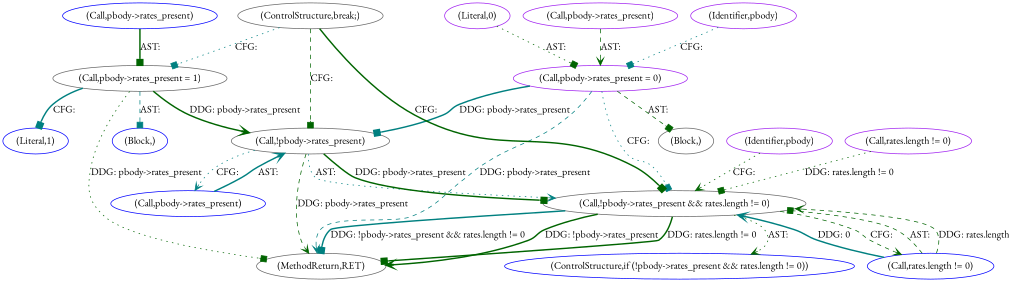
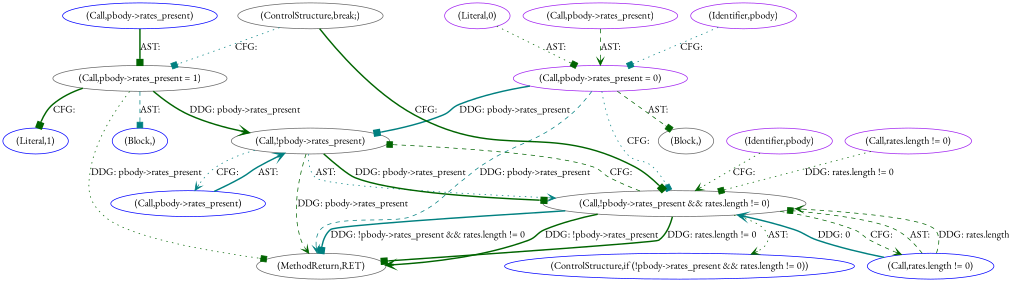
  digraph {
    fontname="EB Garamond"
    node [color=gray40 fontname="EB Garamond"]
    edge [arrowhead=box color=darkgreen fontname="EB Garamond" style=bold]
    n1 [label="(Call,!pbody->rates_present)"]
    n2 [label="(Call,!pbody->rates_present && rates.length != 0)"]
    n3 [label="(MethodReturn,RET)"]
    n4 [color=blue label="(Call,pbody->rates_present)"]
    n5 [color=blue label="(ControlStructure,if (!pbody->rates_present && rates.length != 0))"]
    n6 [color=blue label="(Call,rates.length != 0)"]
    n7 [label="(Call,pbody->rates_present = 1)"]
    n8 [color=blue label="(Literal,1)"]
    n9 [color=blue label="(Block,)"]
    n10 [color=purple label="(Call,pbody->rates_present = 0)"]
    n11 [label="(Block,)"]
    n12 [color=purple label="(Literal,0)"]
    n13 [label="(ControlStructure,break;)"]
    n14 [color=purple label="(Call,rates.length != 0)"]
    n15 [color=purple label="(Identifier,pbody)"]
    n16 [color=purple label="(Call,pbody->rates_present)"]
    n17 [color=purple label="(Identifier,pbody)"]
    n18 [color=blue label="(Call,pbody->rates_present)"]
    n1 -> n2 [arrowhead=vee color=teal label="AST: " style=dotted]
    n1 -> n2 [label="DDG: pbody->rates_present"]
    n1 -> n3 [arrowhead=vee label="DDG: pbody->rates_present" style=dashed]
    n1 -> n4 [arrowhead=vee color=teal label="CFG: " style=dotted]
-   n13 -> n1 [label="CFG: " style=dashed]
+   n2 -> n1 [label="CFG: " style=dashed]
    n2 -> n3 [arrowhead=vee label="DDG: !pbody->rates_present"]
    n2 -> n3 [label="DDG: rates.length != 0"]
    n2 -> n3 [color=teal label="DDG: !pbody->rates_present && rates.length != 0"]
    n2 -> n5 [arrowhead=vee label="AST: " style=dotted]
    n2 -> n6 [arrowhead=vee label="CFG: " style=dashed]
    n4 -> n1 [arrowhead=vee color=teal label="AST: "]
    n6 -> n2 [label="AST: " style=dashed]
    n6 -> n2 [arrowhead=vee label="DDG: rates.length" style=dashed]
    n6 -> n2 [arrowhead=vee color=teal label="DDG: 0"]
    n7 -> n1 [arrowhead=vee label="DDG: pbody->rates_present"]
    n7 -> n3 [label="DDG: pbody->rates_present" style=dotted]
-   n7 -> n8 [color=teal label="CFG: "]
+   n7 -> n8 [label="CFG: "]
    n7 -> n9 [color=teal label="AST: " style=dashed]
    n10 -> n1 [color=teal label="DDG: pbody->rates_present"]
    n10 -> n2 [color=teal label="CFG: " style=dotted]
    n10 -> n3 [arrowhead=vee color=teal label="DDG: pbody->rates_present" style=dashed]
    n10 -> n11 [label="AST: " style=dashed]
    n12 -> n10 [label="AST: " style=dotted]
    n13 -> n2 [label="CFG: "]
    n13 -> n7 [color=teal label="CFG: " style=dotted]
    n14 -> n2 [label="DDG: rates.length != 0" style=dotted]
    n15 -> n2 [arrowhead=vee label="CFG: " style=dotted]
    n16 -> n10 [arrowhead=vee label="AST: " style=dashed]
    n17 -> n10 [color=teal label="CFG: " style=dotted]
    n18 -> n7 [label="AST: "]
  }
